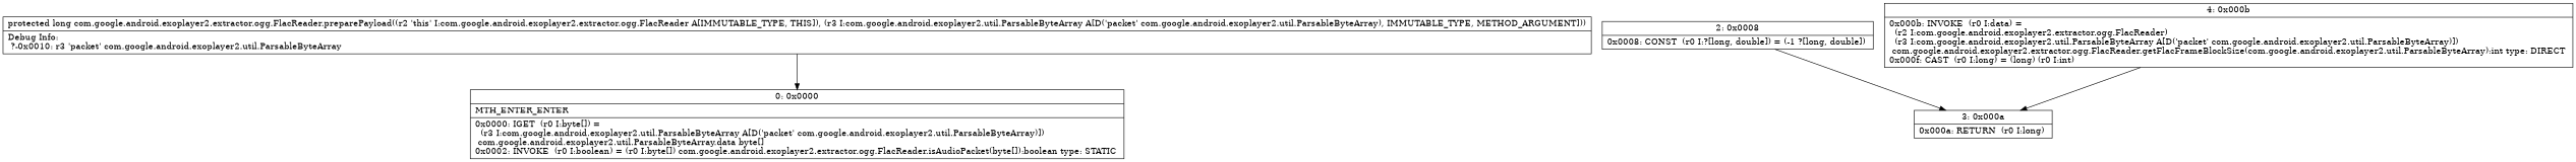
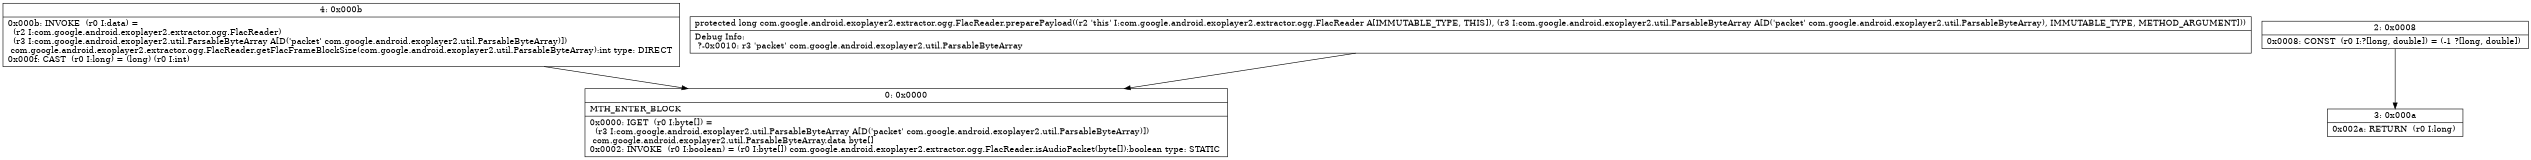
  digraph {
    node [shape=record]
-   n1 [label="{0\:\ 0x0000|MTH_ENTER_ENTER\l|0x0000: IGET  (r0 I:byte[]) = \l  (r3 I:com.google.android.exoplayer2.util.ParsableByteArray A[D('packet' com.google.android.exoplayer2.util.ParsableByteArray)])\l com.google.android.exoplayer2.util.ParsableByteArray.data byte[] \l0x0002: INVOKE  (r0 I:boolean) = (r0 I:byte[]) com.google.android.exoplayer2.extractor.ogg.FlacReader.isAudioPacket(byte[]):boolean type: STATIC \l}"]
+   n1 [label="{0\:\ 0x0000|MTH_ENTER_BLOCK\l|0x0000: IGET  (r0 I:byte[]) = \l  (r3 I:com.google.android.exoplayer2.util.ParsableByteArray A[D('packet' com.google.android.exoplayer2.util.ParsableByteArray)])\l com.google.android.exoplayer2.util.ParsableByteArray.data byte[] \l0x0002: INVOKE  (r0 I:boolean) = (r0 I:byte[]) com.google.android.exoplayer2.extractor.ogg.FlacReader.isAudioPacket(byte[]):boolean type: STATIC \l}"]
    n2 [label="{2\:\ 0x0008|0x0008: CONST  (r0 I:?[long, double]) = (\-1 ?[long, double]) \l}"]
-   n3 [label="{3\:\ 0x000a|0x000a: RETURN  (r0 I:long) \l}"]
+   n3 [label="{3\:\ 0x000a|0x002a: RETURN  (r0 I:long) \l}"]
    n4 [label="{4\:\ 0x000b|0x000b: INVOKE  (r0 I:data) = \l  (r2 I:com.google.android.exoplayer2.extractor.ogg.FlacReader)\l  (r3 I:com.google.android.exoplayer2.util.ParsableByteArray A[D('packet' com.google.android.exoplayer2.util.ParsableByteArray)])\l com.google.android.exoplayer2.extractor.ogg.FlacReader.getFlacFrameBlockSize(com.google.android.exoplayer2.util.ParsableByteArray):int type: DIRECT \l0x000f: CAST  (r0 I:long) = (long) (r0 I:int) \l}"]
    n5 [label="{protected long com.google.android.exoplayer2.extractor.ogg.FlacReader.preparePayload((r2 'this' I:com.google.android.exoplayer2.extractor.ogg.FlacReader A[IMMUTABLE_TYPE, THIS]), (r3 I:com.google.android.exoplayer2.util.ParsableByteArray A[D('packet' com.google.android.exoplayer2.util.ParsableByteArray), IMMUTABLE_TYPE, METHOD_ARGUMENT]))  | Debug Info:\l  ?\-0x0010: r3 'packet' com.google.android.exoplayer2.util.ParsableByteArray\l}"]
    n2 -> n3
-   n4 -> n3
+   n4 -> n1
    n5 -> n1
  }
